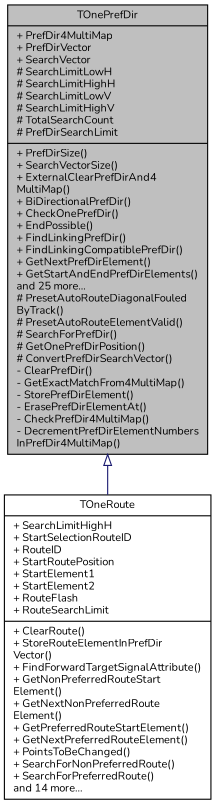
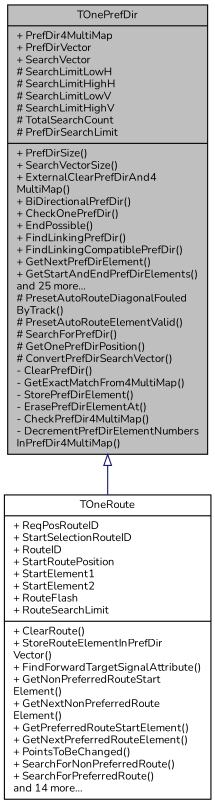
  digraph {
    fontname=Nunito
    node [color=black fontname=Nunito fontsize=10 shape=record style=filled]
    n1 [fillcolor=grey75 fontcolor=black height=0.2 label="{TOnePrefDir\n|+ PrefDir4MultiMap\l+ PrefDirVector\l+ SearchVector\l# SearchLimitLowH\l# SearchLimitHighH\l# SearchLimitLowV\l# SearchLimitHighV\l# TotalSearchCount\l# PrefDirSearchLimit\l|+ PrefDirSize()\l+ SearchVectorSize()\l+ ExternalClearPrefDirAnd4\lMultiMap()\l+ BiDirectionalPrefDir()\l+ CheckOnePrefDir()\l+ EndPossible()\l+ FindLinkingPrefDir()\l+ FindLinkingCompatiblePrefDir()\l+ GetNextPrefDirElement()\l+ GetStartAndEndPrefDirElements()\land 25 more...\l# PresetAutoRouteDiagonalFouled\lByTrack()\l# PresetAutoRouteElementValid()\l# SearchForPrefDir()\l# GetOnePrefDirPosition()\l# ConvertPrefDirSearchVector()\l- ClearPrefDir()\l- GetExactMatchFrom4MultiMap()\l- StorePrefDirElement()\l- ErasePrefDirElementAt()\l- CheckPrefDir4MultiMap()\l- DecrementPrefDirElementNumbers\lInPrefDir4MultiMap()\l}" width=0.4]
-   n2 [fillcolor=white height=0.2 label="{TOneRoute\n|+ SearchLimitHighH\l+ StartSelectionRouteID\l+ RouteID\l+ StartRoutePosition\l+ StartElement1\l+ StartElement2\l+ RouteFlash\l+ RouteSearchLimit\l|+ ClearRoute()\l+ StoreRouteElementInPrefDir\lVector()\l+ FindForwardTargetSignalAttribute()\l+ GetNonPreferredRouteStart\lElement()\l+ GetNextNonPreferredRoute\lElement()\l+ GetPreferredRouteStartElement()\l+ GetNextPreferredRouteElement()\l+ PointsToBeChanged()\l+ SearchForNonPreferredRoute()\l+ SearchForPreferredRoute()\land 14 more...\l}" width=0.4]
+   n2 [fillcolor=white height=0.2 label="{TOneRoute\n|+ ReqPosRouteID\l+ StartSelectionRouteID\l+ RouteID\l+ StartRoutePosition\l+ StartElement1\l+ StartElement2\l+ RouteFlash\l+ RouteSearchLimit\l|+ ClearRoute()\l+ StoreRouteElementInPrefDir\lVector()\l+ FindForwardTargetSignalAttribute()\l+ GetNonPreferredRouteStart\lElement()\l+ GetNextNonPreferredRoute\lElement()\l+ GetPreferredRouteStartElement()\l+ GetNextPreferredRouteElement()\l+ PointsToBeChanged()\l+ SearchForNonPreferredRoute()\l+ SearchForPreferredRoute()\land 14 more...\l}" width=0.4]
    n1 -> n2 [arrowtail=onormal color=midnightblue dir=back fontname=Nunito fontsize=10 labelfontname=Helvetica labelfontsize=10 style=solid]
  }
